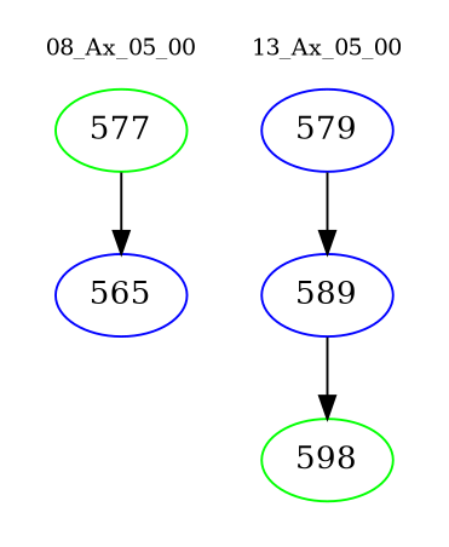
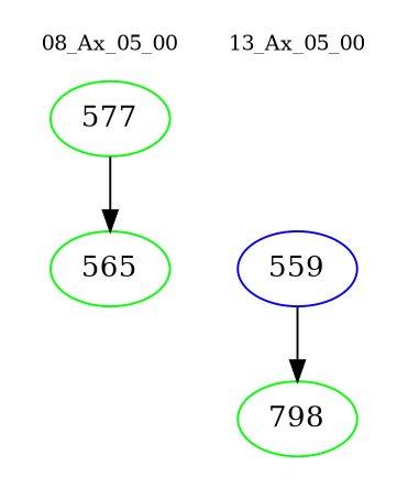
  digraph {
    node [color=blue]
    edge [color=black]
    n1 [color=green label=577]
-   n2 [label=565]
-   n3 [label=579]
-   n4 [label=589]
-   n5 [color=green label=598]
+   n2 [color=green label=565]
+   n4 [label=559]
+   n5 [color=green label=798]
    subgraph cluster_1 {
      color=white
      fontsize=10
      label="08_Ax_05_00"
      n1
      n2
    }
    subgraph cluster_2 {
      color=white
      fontsize=10
      label="13_Ax_05_00"
-     n3
      n4
      n5
    }
    n1 -> n2
-   n3 -> n4
    n4 -> n5
  }
